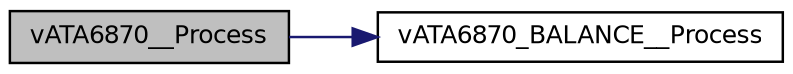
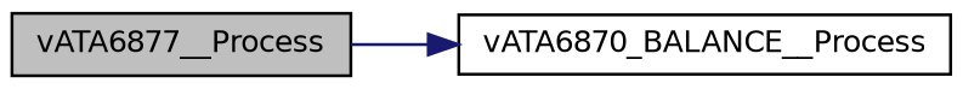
  digraph {
    rankdir=LR
    node [color=black fontname=Helvetica fontsize=10 shape=record style=filled]
-   n1 [fillcolor=grey75 fontcolor=black height=0.2 label=vATA6870__Process width=0.4]
+   n1 [fillcolor=grey75 fontcolor=black height=0.2 label=vATA6877__Process width=0.4]
    n2 [fillcolor=white height=0.2 label=vATA6870_BALANCE__Process width=0.4]
    n1 -> n2 [color=midnightblue fontname=Helvetica fontsize=10 labelfontname=Helvetica labelfontsize=10 style=solid]
  }
